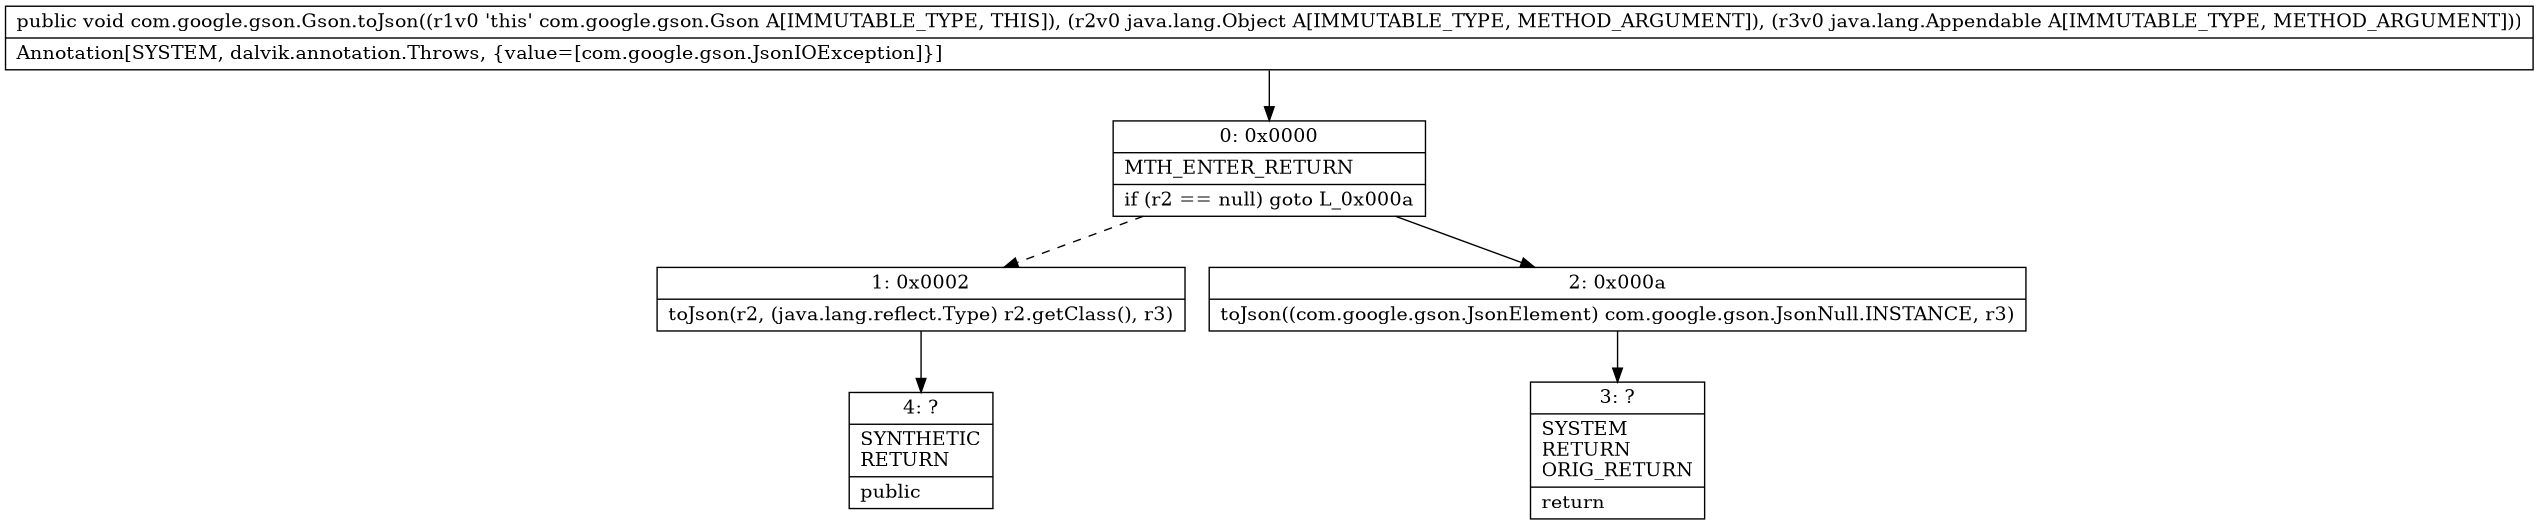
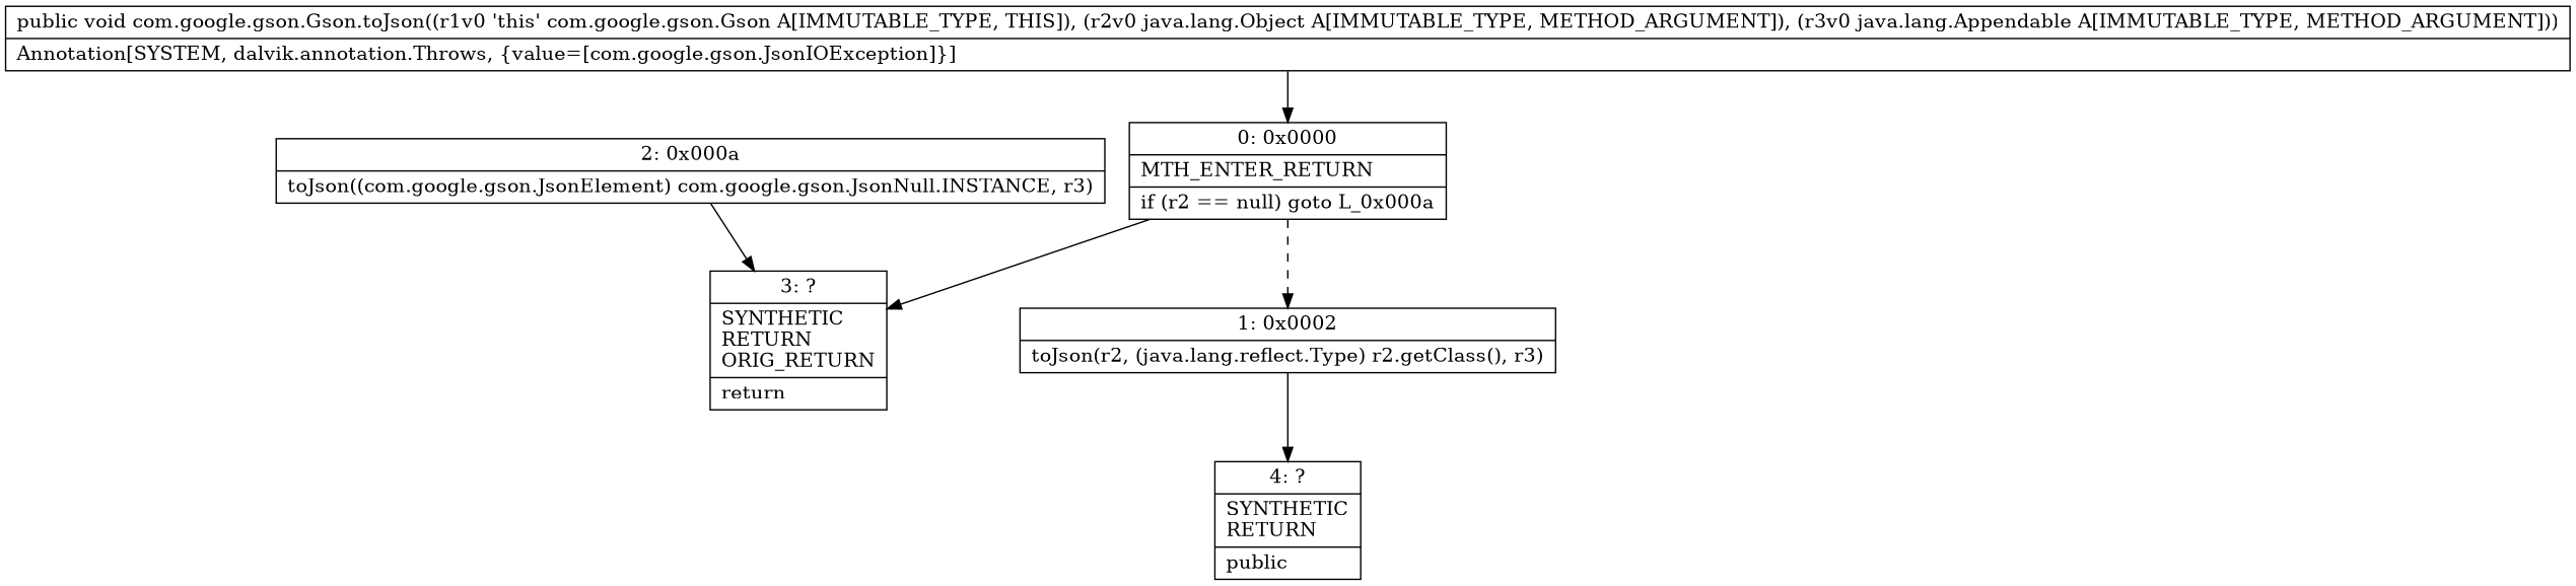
  digraph {
    node [shape=record]
    n1 [label="{0\:\ 0x0000|MTH_ENTER_RETURN\l|if (r2 == null) goto L_0x000a\l}"]
    n2 [label="{1\:\ 0x0002|toJson(r2, (java.lang.reflect.Type) r2.getClass(), r3)\l}"]
    n3 [label="{2\:\ 0x000a|toJson((com.google.gson.JsonElement) com.google.gson.JsonNull.INSTANCE, r3)\l}"]
    n4 [label="{4\:\ ?|SYNTHETIC\lRETURN\l|public\l}"]
-   n5 [label="{3\:\ ?|SYSTEM\lRETURN\lORIG_RETURN\l|return\l}"]
+   n5 [label="{3\:\ ?|SYNTHETIC\lRETURN\lORIG_RETURN\l|return\l}"]
    n6 [label="{public void com.google.gson.Gson.toJson((r1v0 'this' com.google.gson.Gson A[IMMUTABLE_TYPE, THIS]), (r2v0 java.lang.Object A[IMMUTABLE_TYPE, METHOD_ARGUMENT]), (r3v0 java.lang.Appendable A[IMMUTABLE_TYPE, METHOD_ARGUMENT]))  | Annotation[SYSTEM, dalvik.annotation.Throws, \{value=[com.google.gson.JsonIOException]\}]\l}"]
    n1 -> n2 [style=dashed]
-   n1 -> n3
+   n1 -> n5
    n2 -> n4
    n3 -> n5
    n6 -> n1
  }
